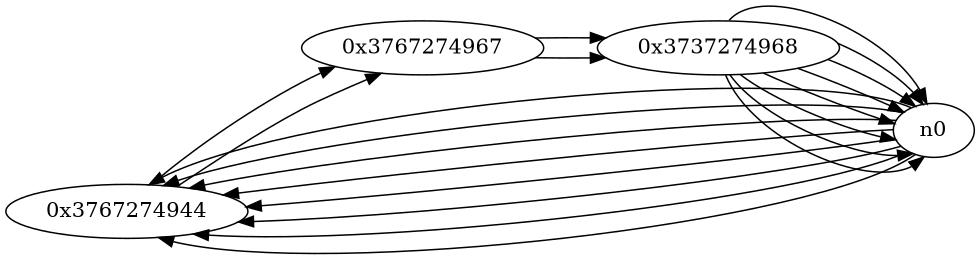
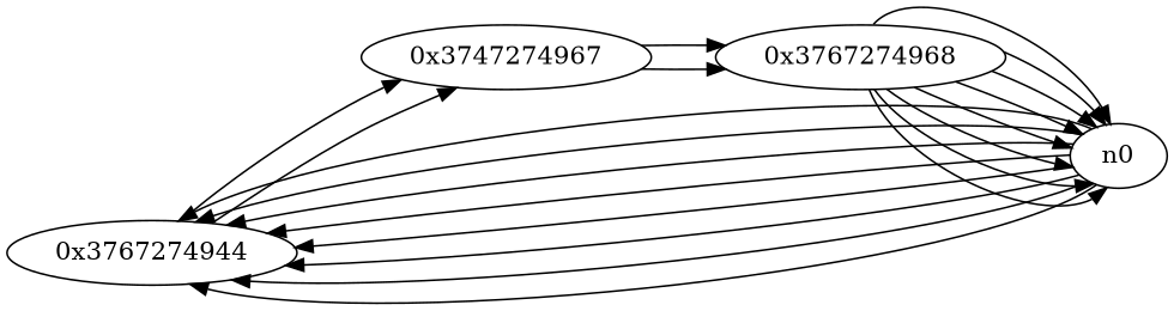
  digraph {
    rankdir=LR
    n1 [label="0x3767274944"]
-   n2 [label="0x3767274967"]
-   n3 [label="0x3737274968"]
+   n2 [label="0x3747274967"]
+   n3 [label="0x3767274968"]
    n0
    n1 -> n2
    n1 -> n2
    n2 -> n3
    n2 -> n3
    n3 -> n0
    n3 -> n0
    n3 -> n0
    n3 -> n0
    n3 -> n0
    n3 -> n0
    n3 -> n0
    n3 -> n0
    n0 -> n1
    n0 -> n1
    n0 -> n1
    n0 -> n1
    n0 -> n1
    n0 -> n1
    n0 -> n1
    n0 -> n1
  }
